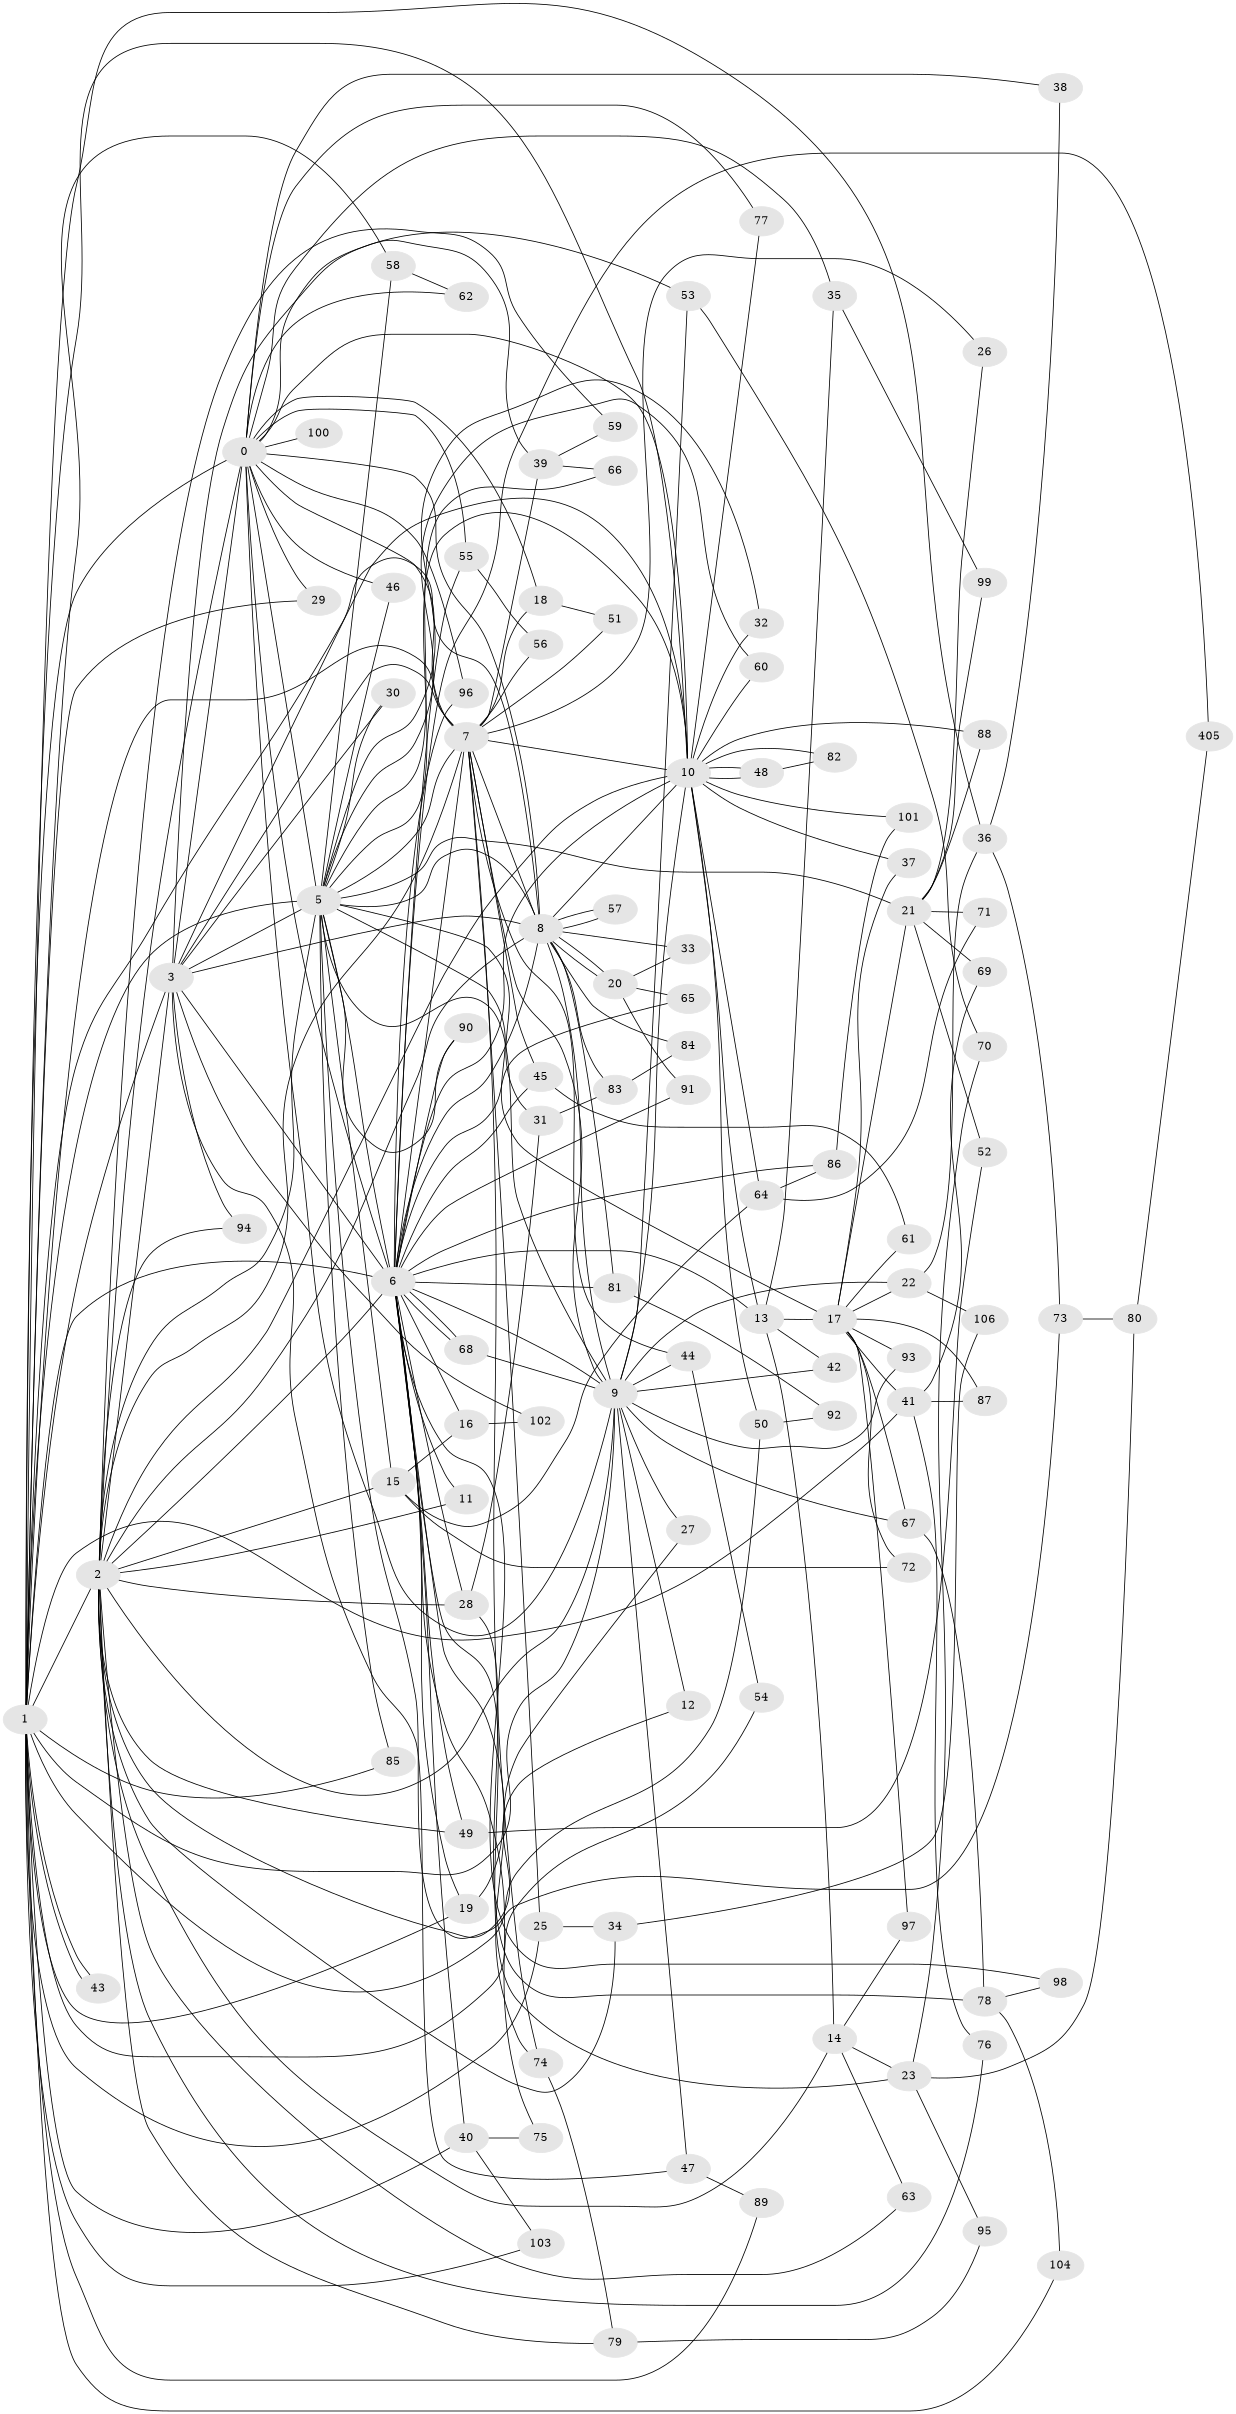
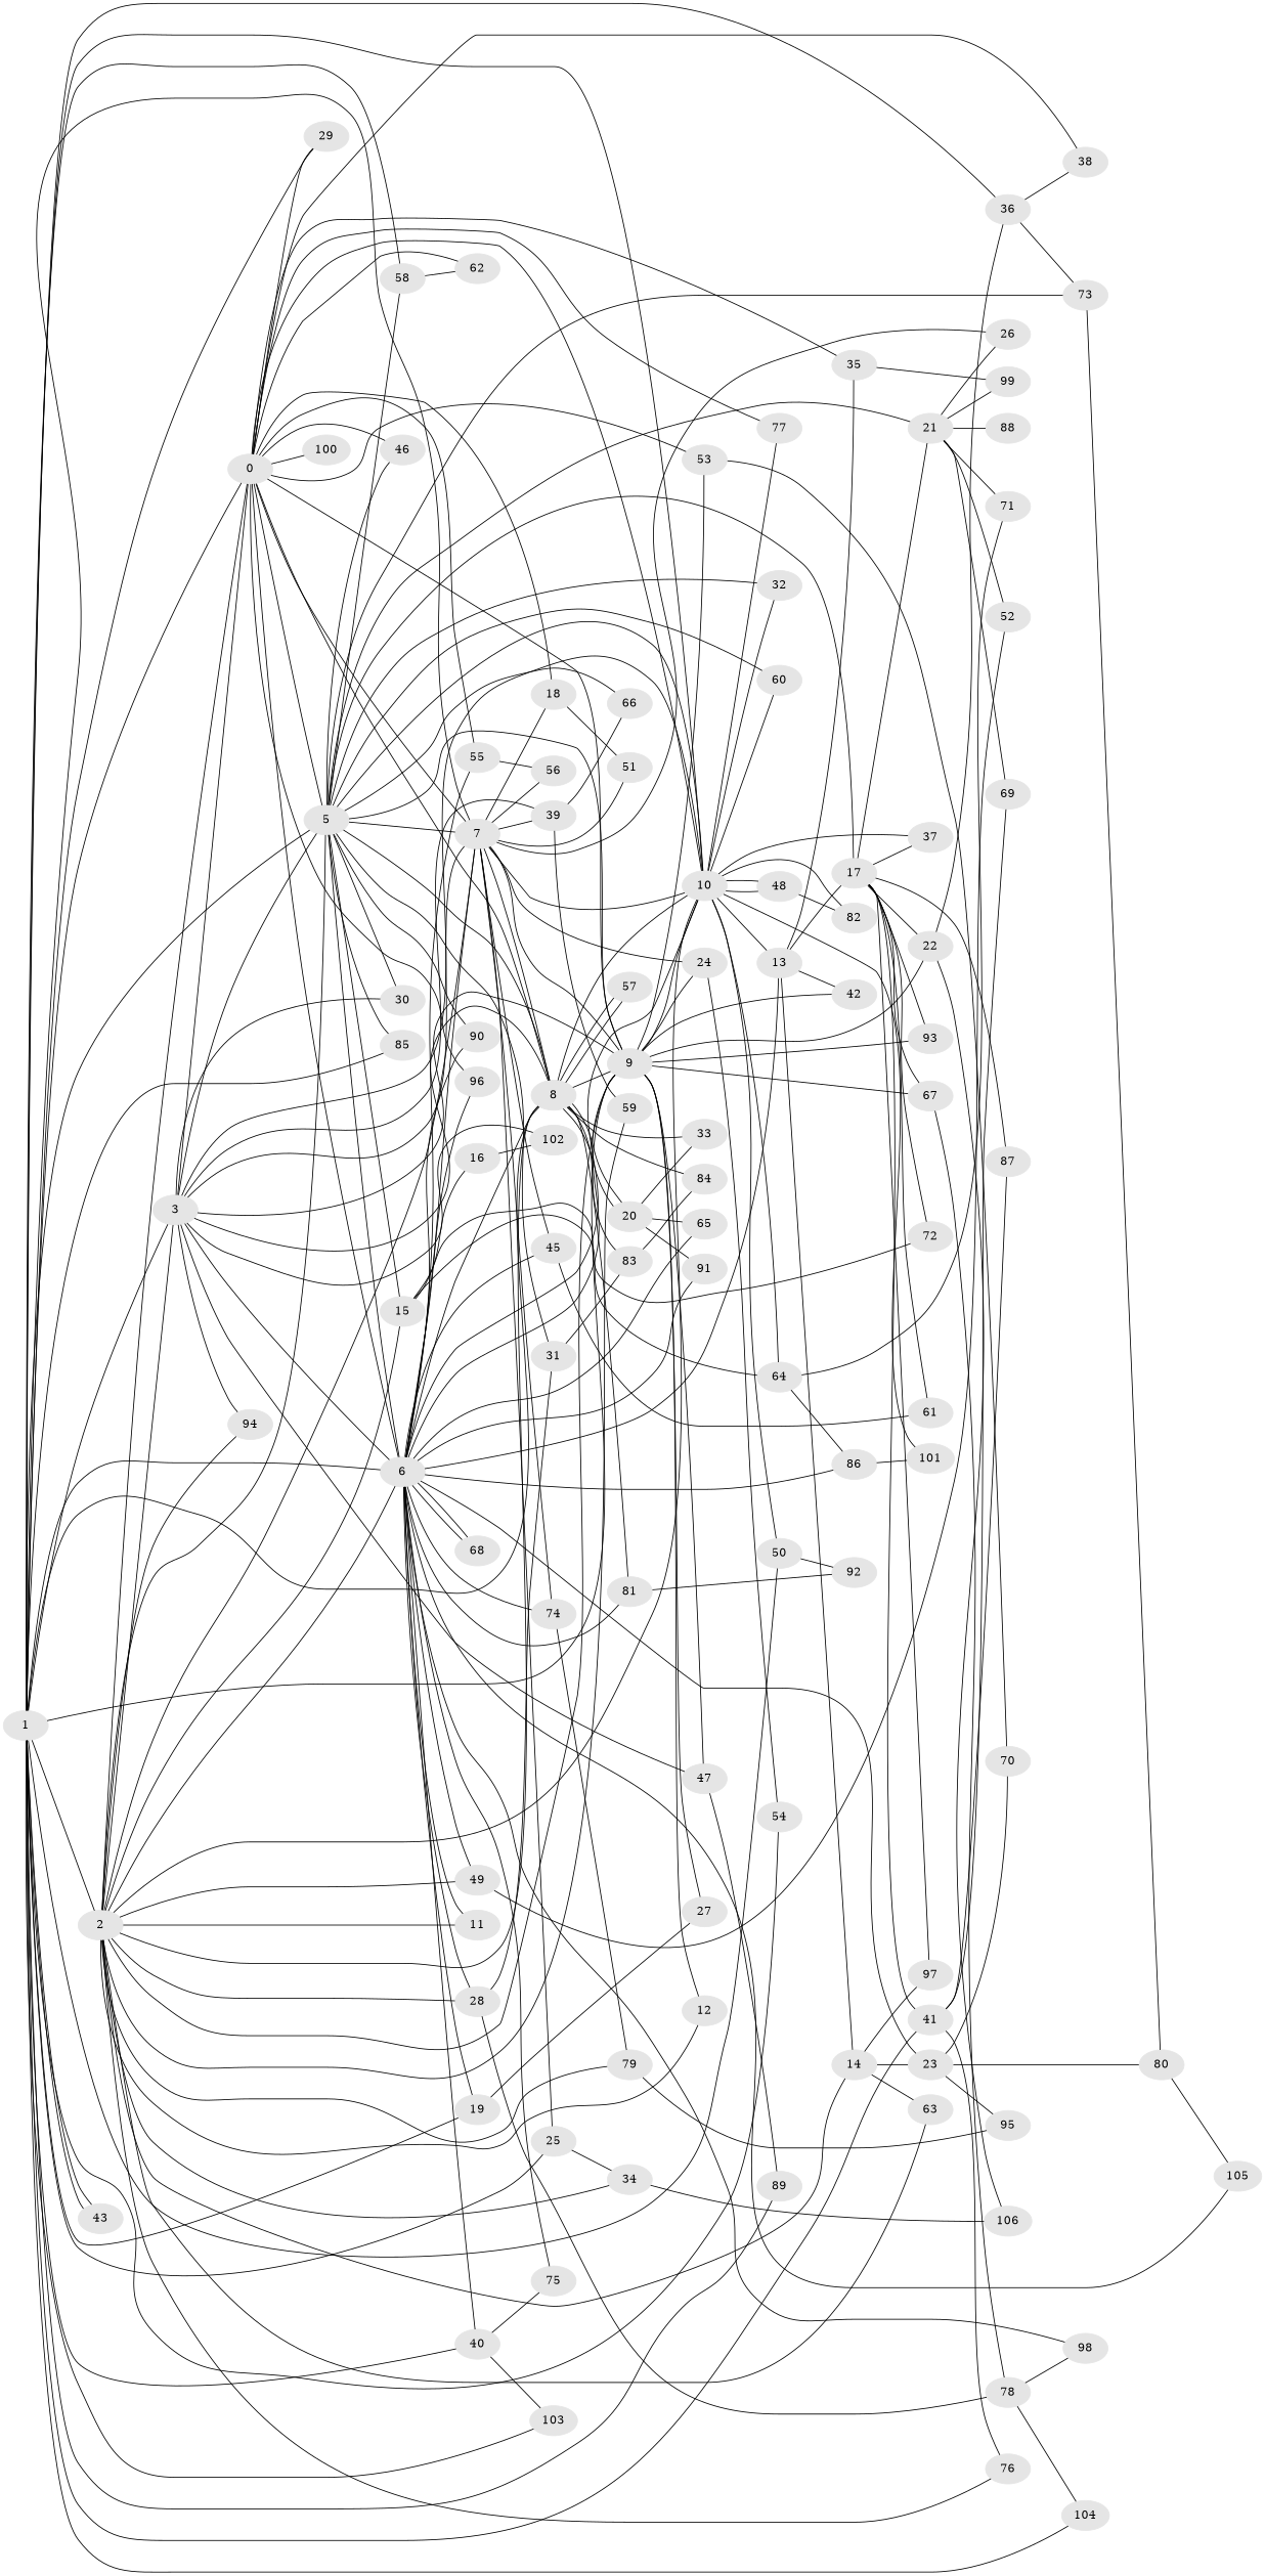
  graph {
    rankdir=LR
    node [color=gray90 style=filled]
    1
    2
    3
    n4 [label=0]
    5
    6
    7
    8
    9
    10
    19
    25
    29
    36
    40
    41
    43
    50
    54
    58
    85
    89
    103
    104
    11
    12
    14
    15
    28
    34
    49
    59
    63
    76
    79
    94
    30
    39
    47
    102
    18
    35
    38
    46
    53
    55
    62
    77
    96
    100
    17
    21
    31
    32
    60
    66
    73
    90
    13
    16
    23
    45
    65
    68
    74
    75
    81
    86
    91
    98
-   105 [label=405]
-   24 [label=44]
+   105
+   24
    26
    51
    56
    20
    33
    57
    83
    84
    22
    27
    42
    67
    93
    37
    48
    64
    82
    88
    101
    87
    69
    92
    97
    72
    78
    106
    52
    95
    99
    70
    61
    71
    80
    1 -- 2
    1 -- 3
    1 -- n4
    1 -- 5
    1 -- 6
    1 -- 7
    1 -- 8
    1 -- 9
    1 -- 10
    1 -- 19
    1 -- 25
    1 -- 29
    1 -- 36
    1 -- 40
    1 -- 41
    1 -- 43
    1 -- 43
    1 -- 50
    1 -- 54
    1 -- 58
    1 -- 85
    1 -- 89
    1 -- 103
    1 -- 104
    2 -- 3
    2 -- n4
    2 -- 5
    2 -- 6
    2 -- 7
    2 -- 8
    2 -- 9
    2 -- 10
    2 -- 11
    2 -- 12
    2 -- 14
    2 -- 15
    2 -- 28
    2 -- 34
    2 -- 49
    2 -- 59
    2 -- 63
    2 -- 76
    2 -- 79
    2 -- 94
    3 -- n4
    3 -- 5
    3 -- 6
    3 -- 7
    3 -- 8
-   68 -- 9
+   3 -- 9
    3 -- 10
    3 -- 94
    3 -- 30
    3 -- 39
    3 -- 47
    3 -- 102
    n4 -- 5
    n4 -- 6
    n4 -- 7
    n4 -- 8
    n4 -- 9
    n4 -- 10
    n4 -- 29
    n4 -- 18
    n4 -- 35
    n4 -- 38
    n4 -- 46
    n4 -- 53
    n4 -- 55
    n4 -- 62
    n4 -- 77
    n4 -- 96
    n4 -- 100
    5 -- 6
    5 -- 7
    5 -- 8
    5 -- 9
    5 -- 10
    5 -- 58
    5 -- 85
    5 -- 15
    5 -- 30
    5 -- 46
    5 -- 17
    5 -- 21
    5 -- 31
    5 -- 32
    5 -- 60
    5 -- 66
    5 -- 73
    5 -- 90
    6 -- 7
    6 -- 8
    6 -- 9
    6 -- 10
    6 -- 19
    6 -- 40
    6 -- 11
    6 -- 28
    6 -- 49
    6 -- 55
    6 -- 96
    6 -- 90
    6 -- 13
-   6 -- 16
    6 -- 23
    6 -- 45
    6 -- 65
    6 -- 68
    6 -- 68
    6 -- 74
    6 -- 75
    6 -- 81
    6 -- 86
    6 -- 91
    6 -- 98
    6 -- 105
    7 -- 8
    7 -- 9
    7 -- 10
    7 -- 25
    7 -- 39
    7 -- 18
    7 -- 45
    7 -- 74
    7 -- 24
    7 -- 26
    7 -- 51
    7 -- 56
    8 -- 9
    8 -- 10
    8 -- 81
    8 -- 20
    8 -- 20
    8 -- 33
    8 -- 57
    8 -- 57
    8 -- 83
    8 -- 84
    9 -- 10
    9 -- 12
    9 -- 47
    9 -- 53
    9 -- 24
    9 -- 22
    9 -- 27
    9 -- 42
    9 -- 67
    9 -- 93
    10 -- 50
    10 -- 77
    10 -- 32
    10 -- 60
    10 -- 13
    10 -- 37
    10 -- 48
    10 -- 48
    10 -- 64
    10 -- 82
-   10 -- 88
    10 -- 101
    19 -- 27
    25 -- 34
    36 -- 38
    36 -- 73
    40 -- 103
    40 -- 75
    41 -- 76
    41 -- 87
    41 -- 69
    50 -- 92
    58 -- 62
    14 -- 63
    14 -- 23
    14 -- 97
    15 -- 16
    15 -- 64
    15 -- 72
    28 -- 31
    28 -- 78
    34 -- 106
    49 -- 52
    79 -- 95
    39 -- 59
    39 -- 66
    47 -- 89
    18 -- 51
    35 -- 99
    53 -- 70
    55 -- 56
    17 -- 41
    17 -- 21
    17 -- 22
    17 -- 67
    17 -- 93
    17 -- 37
    17 -- 87
    17 -- 97
    17 -- 72
    17 -- 61
    21 -- 26
    21 -- 88
    21 -- 69
    21 -- 52
    21 -- 99
    21 -- 71
    31 -- 83
    73 -- 80
    13 -- 14
    13 -- 35
    13 -- 17
    13 -- 42
    16 -- 102
    23 -- 95
    23 -- 70
    23 -- 80
    45 -- 61
    74 -- 79
    81 -- 92
    86 -- 101
    24 -- 54
    20 -- 65
    20 -- 91
    20 -- 33
    83 -- 84
    22 -- 36
    22 -- 106
    67 -- 78
    48 -- 82
    64 -- 86
    64 -- 71
    78 -- 104
    78 -- 98
    80 -- 105
  }
